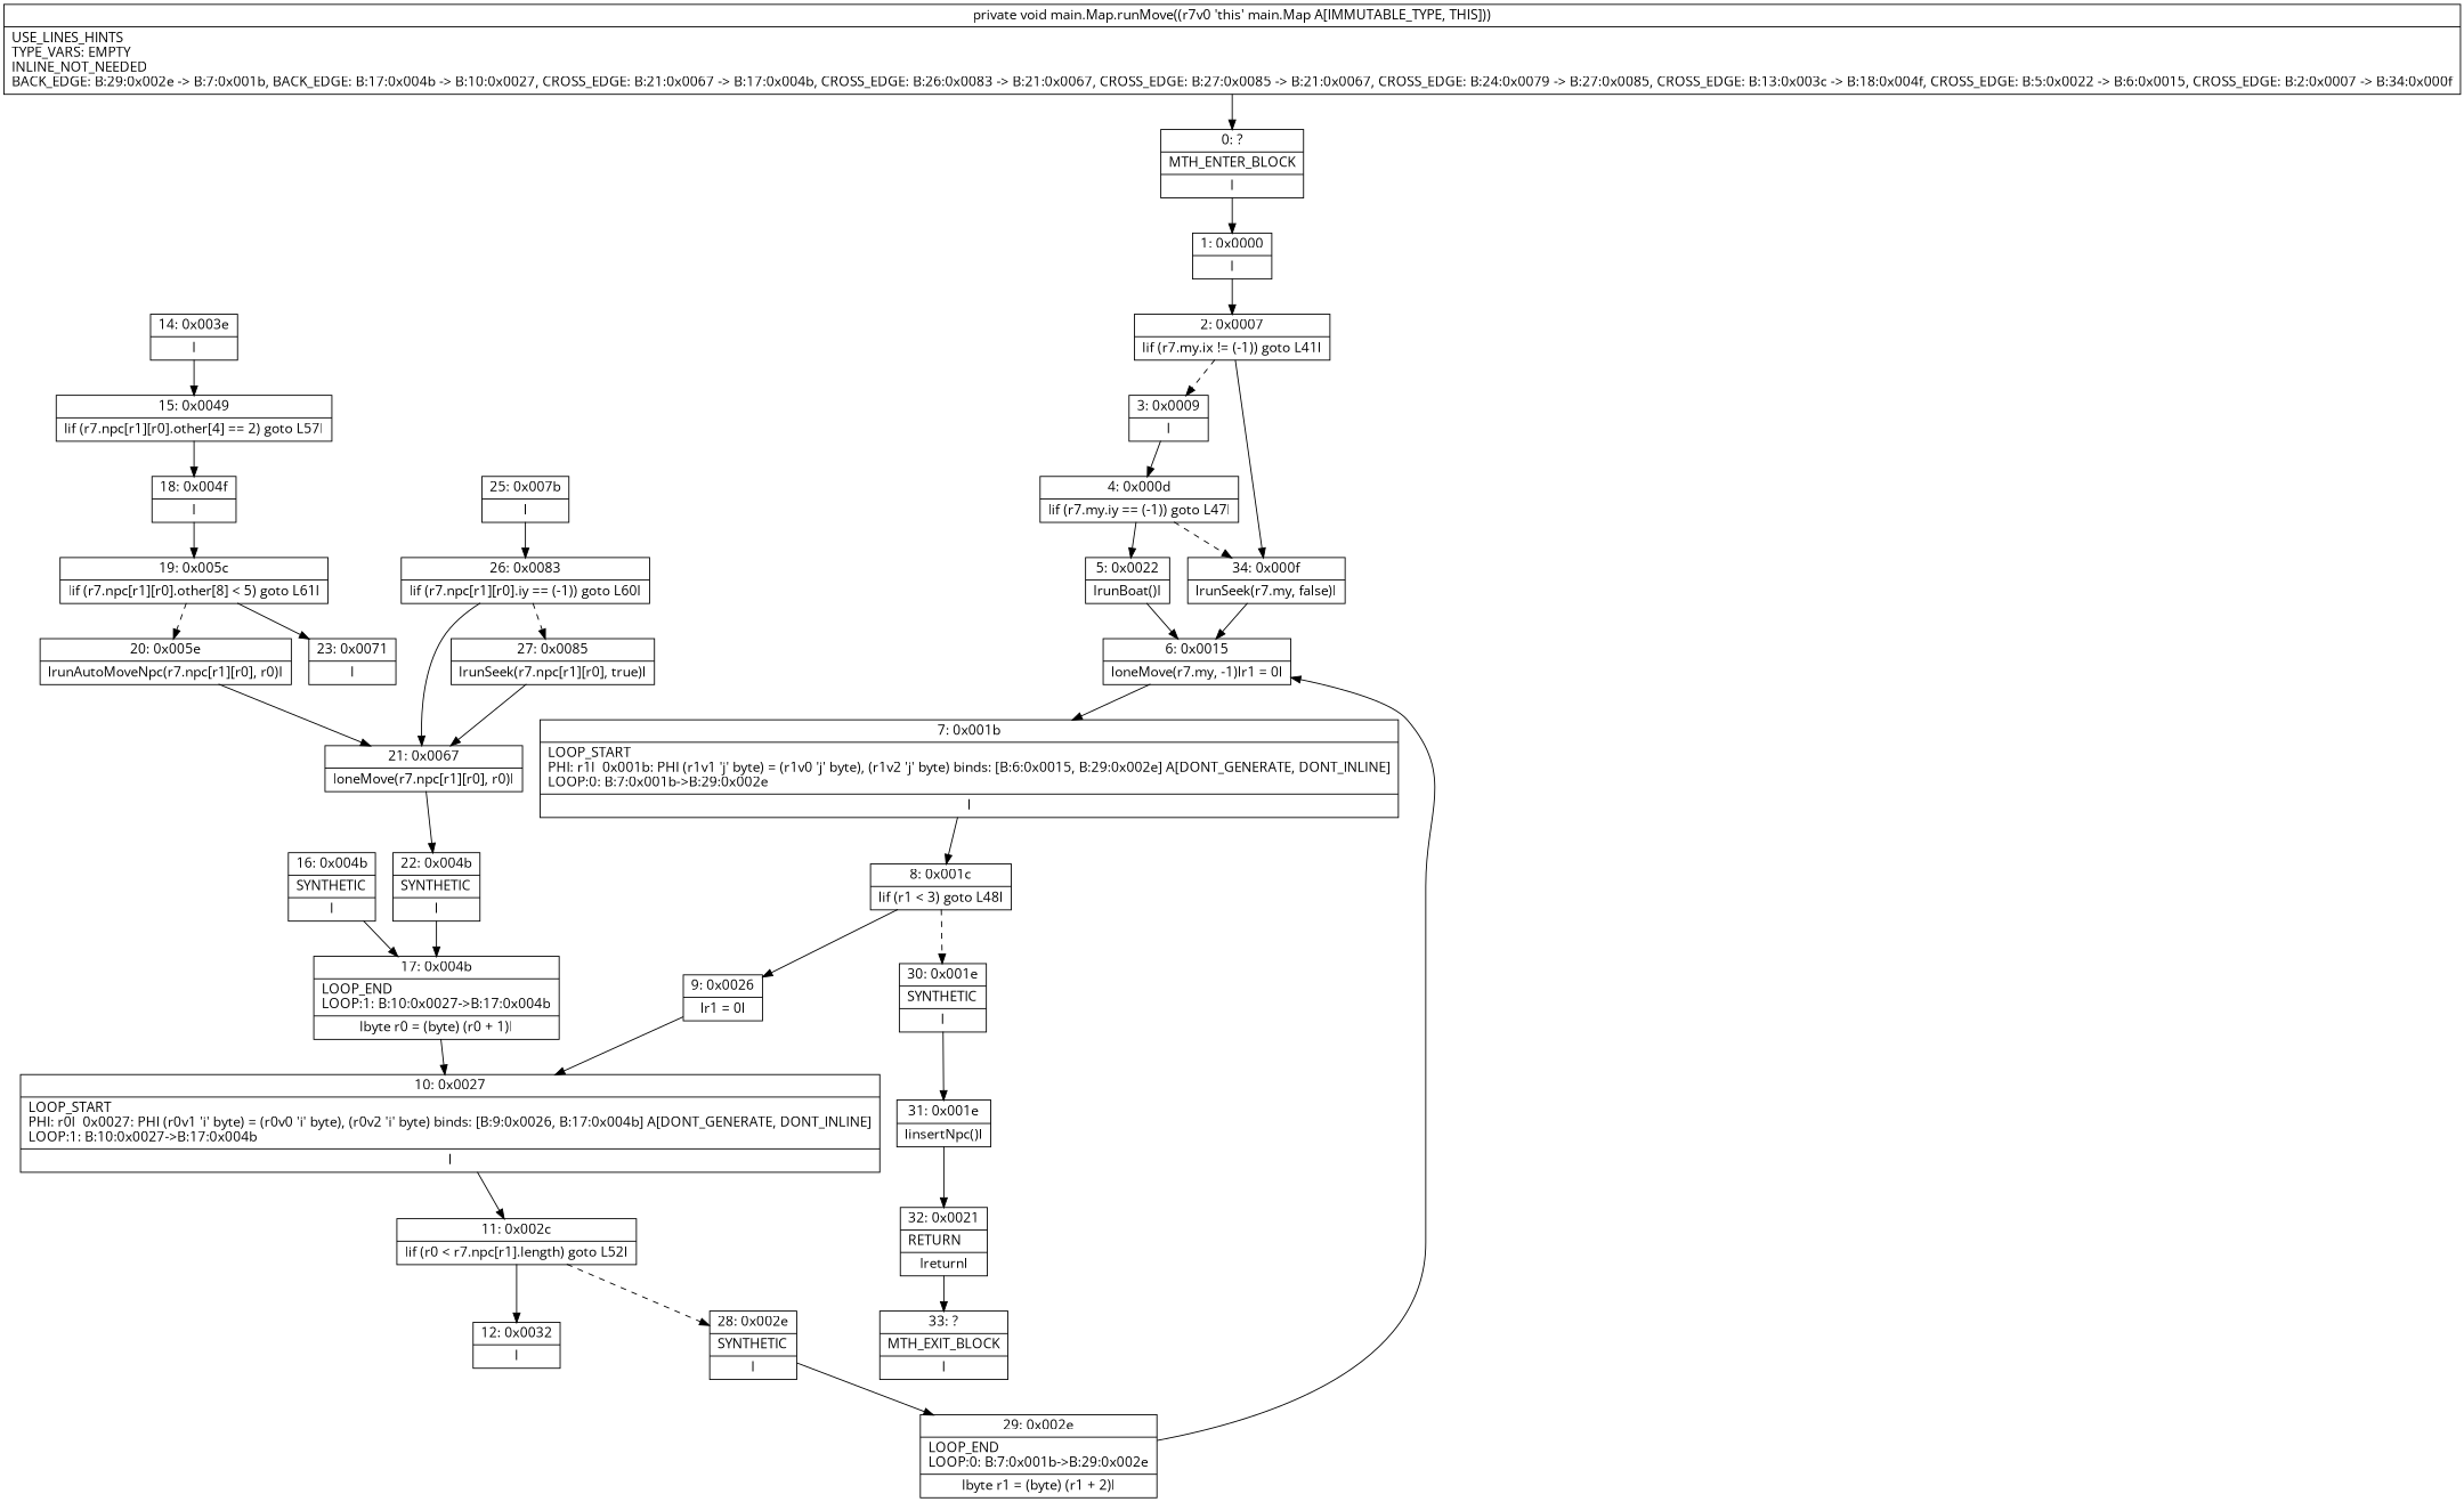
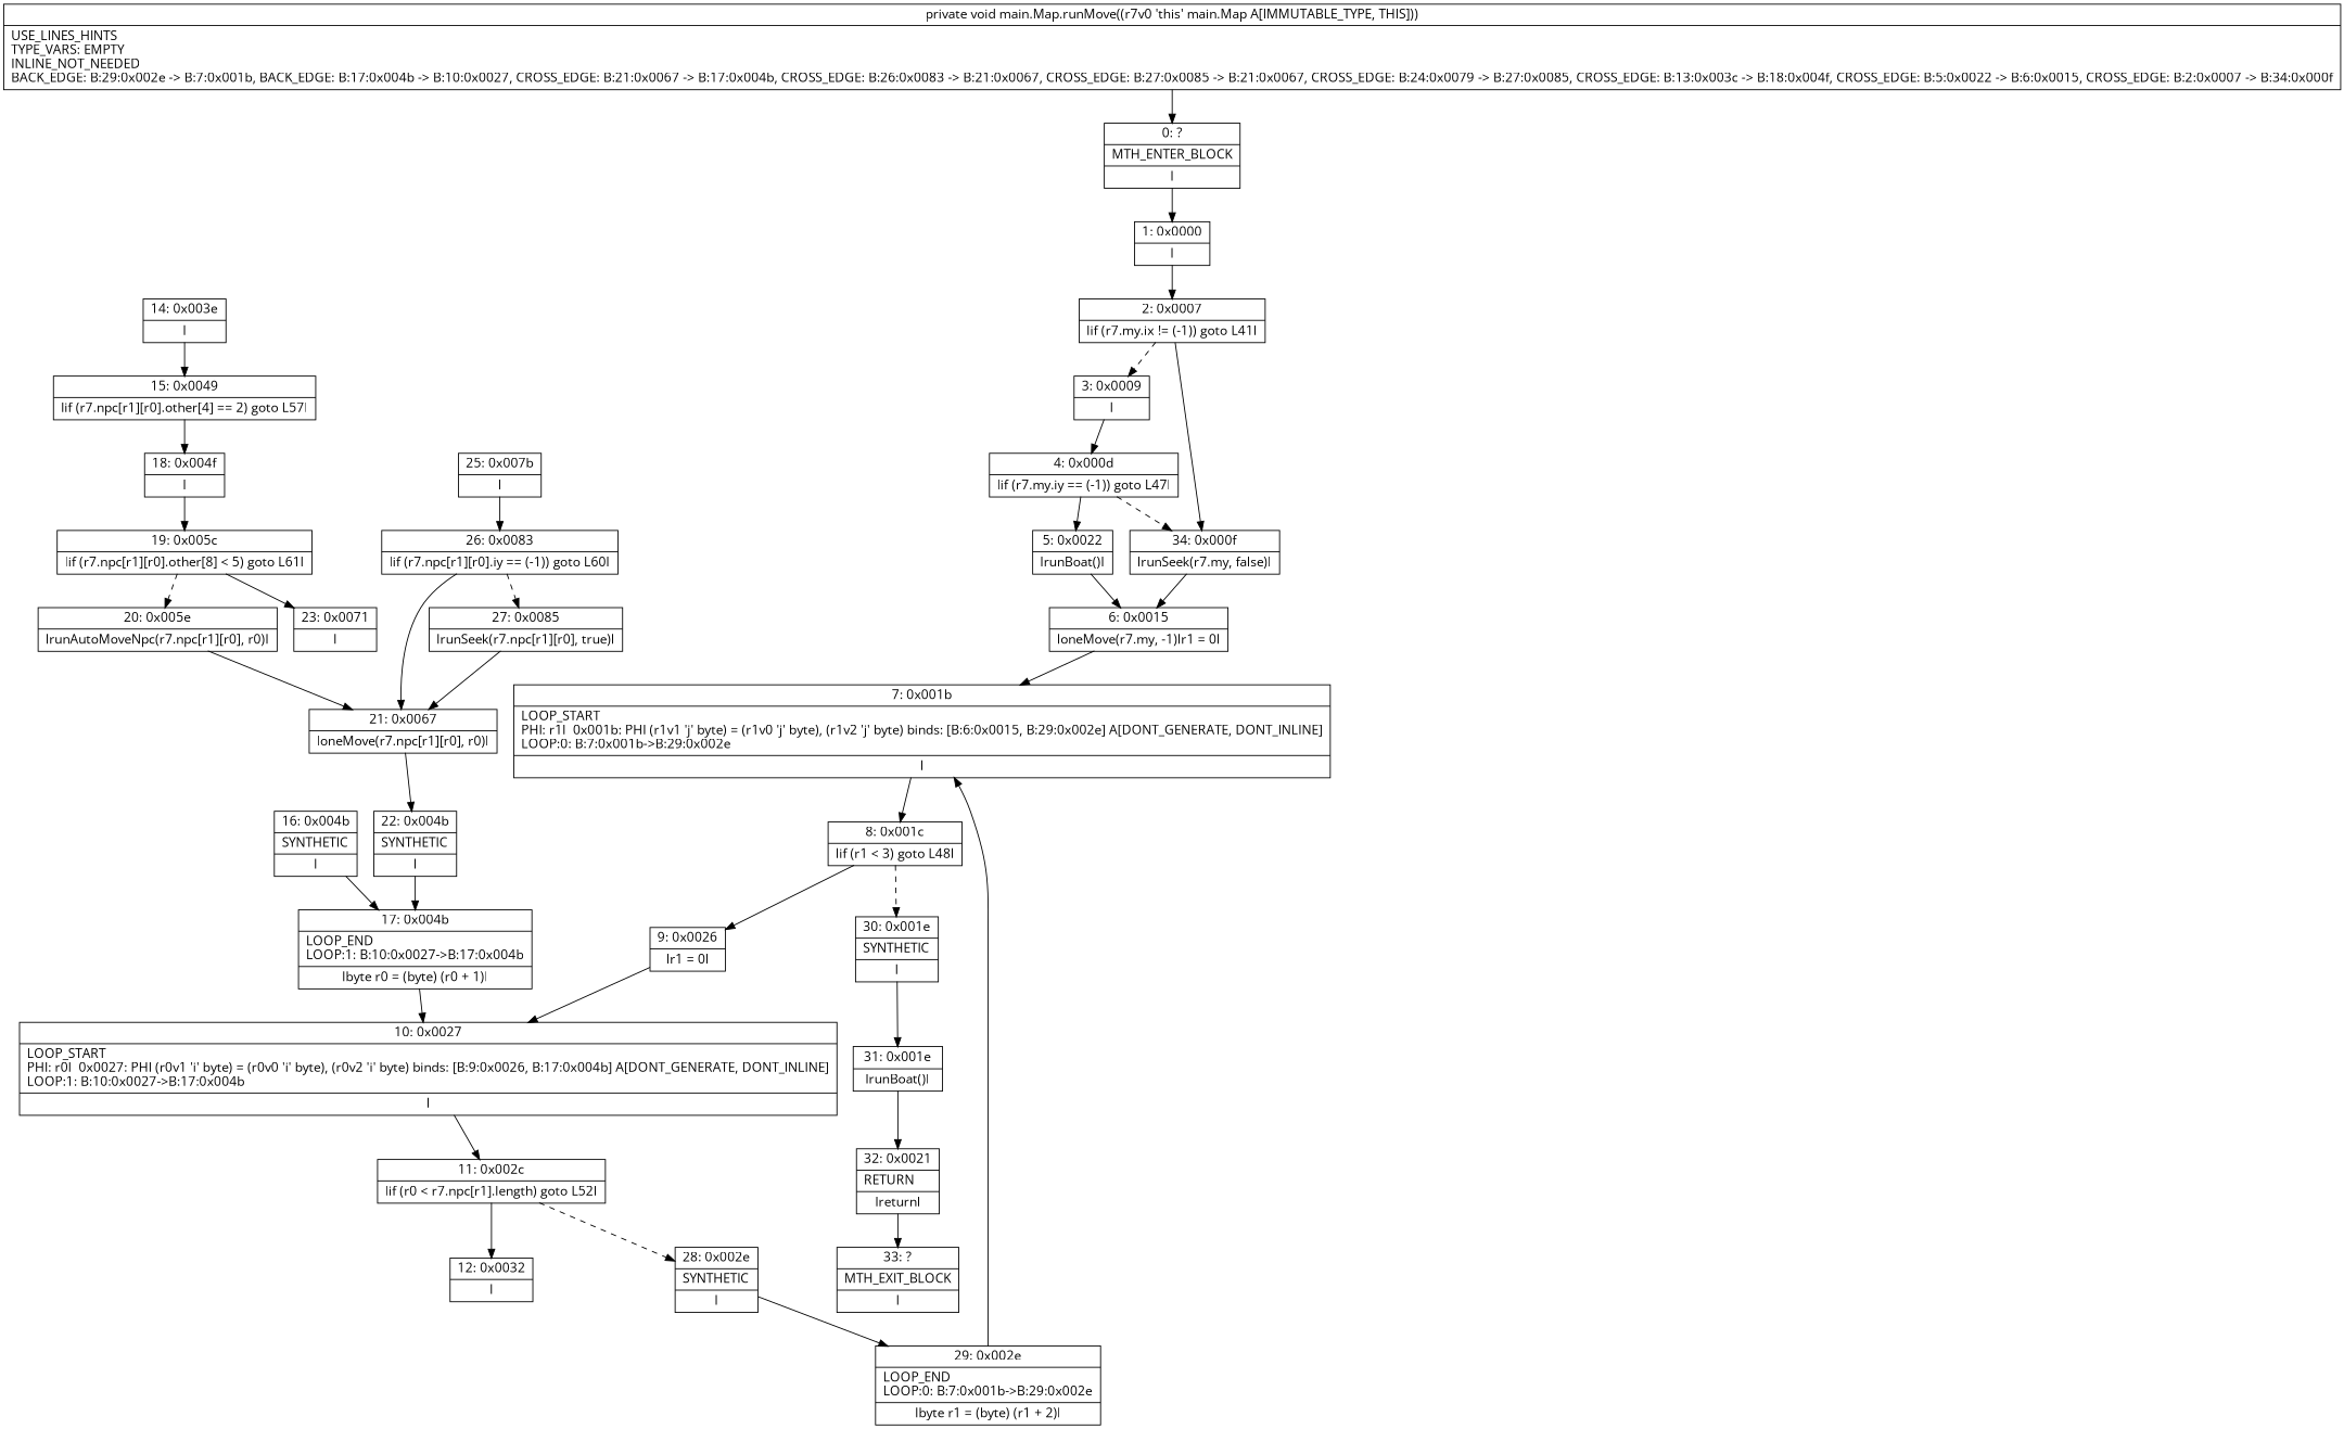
  digraph {
    fontname="Open Sans"
    node [fontname="Open Sans" shape=record]
    edge [fontname="Open Sans"]
    n1 [label="{0\:\ ?|MTH_ENTER_BLOCK\l|l}"]
    n2 [label="{1\:\ 0x0000|l}"]
    n3 [label="{2\:\ 0x0007|lif (r7.my.ix != (\-1)) goto L41l}"]
    n4 [label="{3\:\ 0x0009|l}"]
    n5 [label="{34\:\ 0x000f|lrunSeek(r7.my, false)l}"]
    n6 [label="{4\:\ 0x000d|lif (r7.my.iy == (\-1)) goto L47l}"]
    n7 [label="{6\:\ 0x0015|loneMove(r7.my, \-1)lr1 = 0l}"]
    n8 [label="{5\:\ 0x0022|lrunBoat()l}"]
    n9 [label="{7\:\ 0x001b|LOOP_START\lPHI: r1l  0x001b: PHI (r1v1 'j' byte) = (r1v0 'j' byte), (r1v2 'j' byte) binds: [B:6:0x0015, B:29:0x002e] A[DONT_GENERATE, DONT_INLINE]\lLOOP:0: B:7:0x001b\-\>B:29:0x002e\l|l}"]
    n10 [label="{8\:\ 0x001c|lif (r1 \< 3) goto L48l}"]
    n11 [label="{9\:\ 0x0026|lr1 = 0l}"]
    n12 [label="{30\:\ 0x001e|SYNTHETIC\l|l}"]
    n13 [label="{10\:\ 0x0027|LOOP_START\lPHI: r0l  0x0027: PHI (r0v1 'i' byte) = (r0v0 'i' byte), (r0v2 'i' byte) binds: [B:9:0x0026, B:17:0x004b] A[DONT_GENERATE, DONT_INLINE]\lLOOP:1: B:10:0x0027\-\>B:17:0x004b\l|l}"]
-   n14 [label="{31\:\ 0x001e|linsertNpc()l}"]
+   n14 [label="{31\:\ 0x001e|lrunBoat()l}"]
    n15 [label="{11\:\ 0x002c|lif (r0 \< r7.npc[r1].length) goto L52l}"]
    n16 [label="{12\:\ 0x0032|l}"]
    n17 [label="{28\:\ 0x002e|SYNTHETIC\l|l}"]
    n18 [label="{29\:\ 0x002e|LOOP_END\lLOOP:0: B:7:0x001b\-\>B:29:0x002e\l|lbyte r1 = (byte) (r1 + 2)l}"]
    n19 [label="{14\:\ 0x003e|l}"]
    n20 [label="{15\:\ 0x0049|lif (r7.npc[r1][r0].other[4] == 2) goto L57l}"]
    n21 [label="{18\:\ 0x004f|l}"]
    n22 [label="{19\:\ 0x005c|lif (r7.npc[r1][r0].other[8] \< 5) goto L61l}"]
    n23 [label="{16\:\ 0x004b|SYNTHETIC\l|l}"]
    n24 [label="{17\:\ 0x004b|LOOP_END\lLOOP:1: B:10:0x0027\-\>B:17:0x004b\l|lbyte r0 = (byte) (r0 + 1)l}"]
    n25 [label="{20\:\ 0x005e|lrunAutoMoveNpc(r7.npc[r1][r0], r0)l}"]
    n26 [label="{23\:\ 0x0071|l}"]
    n27 [label="{21\:\ 0x0067|loneMove(r7.npc[r1][r0], r0)l}"]
    n28 [label="{22\:\ 0x004b|SYNTHETIC\l|l}"]
    n29 [label="{25\:\ 0x007b|l}"]
    n30 [label="{26\:\ 0x0083|lif (r7.npc[r1][r0].iy == (\-1)) goto L60l}"]
    n31 [label="{27\:\ 0x0085|lrunSeek(r7.npc[r1][r0], true)l}"]
    n32 [label="{32\:\ 0x0021|RETURN\l|lreturnl}"]
    n33 [label="{33\:\ ?|MTH_EXIT_BLOCK\l|l}"]
    n34 [label="{private void main.Map.runMove((r7v0 'this' main.Map A[IMMUTABLE_TYPE, THIS]))  | USE_LINES_HINTS\lTYPE_VARS: EMPTY\lINLINE_NOT_NEEDED\lBACK_EDGE: B:29:0x002e \-\> B:7:0x001b, BACK_EDGE: B:17:0x004b \-\> B:10:0x0027, CROSS_EDGE: B:21:0x0067 \-\> B:17:0x004b, CROSS_EDGE: B:26:0x0083 \-\> B:21:0x0067, CROSS_EDGE: B:27:0x0085 \-\> B:21:0x0067, CROSS_EDGE: B:24:0x0079 \-\> B:27:0x0085, CROSS_EDGE: B:13:0x003c \-\> B:18:0x004f, CROSS_EDGE: B:5:0x0022 \-\> B:6:0x0015, CROSS_EDGE: B:2:0x0007 \-\> B:34:0x000f\l}"]
    n1 -> n2
    n2 -> n3
    n3 -> n4 [style=dashed]
    n3 -> n5
    n4 -> n6
    n5 -> n7
    n6 -> n5 [style=dashed]
    n6 -> n8
    n7 -> n9
    n8 -> n7
    n9 -> n10
    n10 -> n11
    n10 -> n12 [style=dashed]
    n11 -> n13
    n12 -> n14
    n13 -> n15
    n14 -> n32
    n15 -> n16
    n15 -> n17 [style=dashed]
    n17 -> n18
-   n18 -> n7
+   n18 -> n9
    n19 -> n20
    n20 -> n21
    n21 -> n22
    n22 -> n25 [style=dashed]
    n22 -> n26
    n23 -> n24
    n24 -> n13
    n25 -> n27
    n27 -> n28
    n28 -> n24
    n29 -> n30
    n30 -> n27
    n30 -> n31 [style=dashed]
    n31 -> n27
    n32 -> n33
    n34 -> n1
  }
